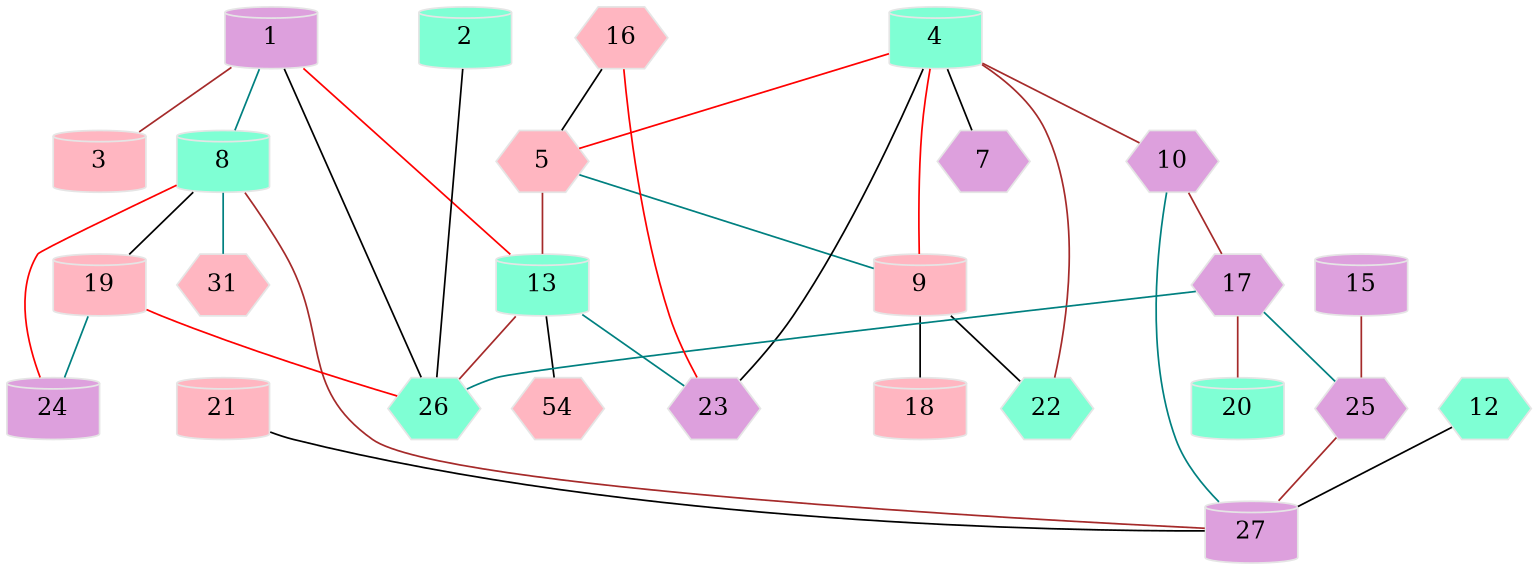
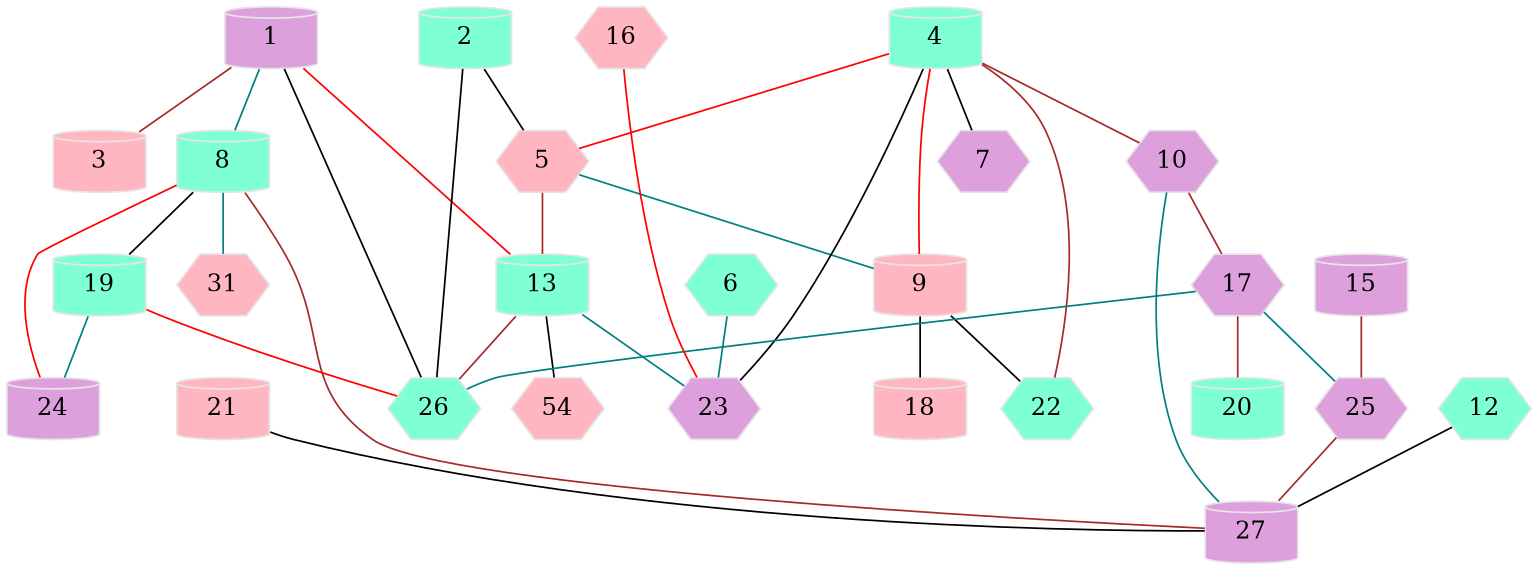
  graph {
    node [color=gray90 fillcolor=aquamarine shape=cylinder style=filled]
    edge [color=black weight=1.0]
    3 [fillcolor=lightpink]
    1 [fillcolor=plum]
    8
    13
    26 [shape=hexagon]
    n6 [fillcolor=lightpink label=31 shape=hexagon]
-   19 [fillcolor=lightpink]
+   19
    24 [fillcolor=plum]
    27 [fillcolor=plum]
    23 [fillcolor=plum shape=hexagon]
    n11 [fillcolor=lightpink label=54 shape=hexagon]
    2
    5 [fillcolor=lightpink shape=hexagon]
    9 [fillcolor=lightpink]
    4
    7 [fillcolor=plum shape=hexagon]
    10 [fillcolor=plum shape=hexagon]
    22 [shape=hexagon]
    18 [fillcolor=lightpink]
    17 [fillcolor=plum shape=hexagon]
+   6 [shape=hexagon]
    25 [fillcolor=plum shape=hexagon]
    20
    12 [shape=hexagon]
    15 [fillcolor=plum]
    16 [fillcolor=lightpink shape=hexagon]
    21 [fillcolor=lightpink]
    1 -- 3 [color=brown]
    1 -- 8 [color=teal]
    1 -- 13 [color=red]
    1 -- 26
    8 -- n6 [color=teal]
    8 -- 19
    8 -- 24 [color=red]
    8 -- 27 [color=brown]
    13 -- 26 [color=brown]
    13 -- 23 [color=teal]
    13 -- n11
    19 -- 26 [color=red]
    19 -- 24 [color=teal]
    2 -- 26
-   16 -- 5
+   2 -- 5
    5 -- 13 [color=brown]
    5 -- 9 [color=teal]
    9 -- 22
    9 -- 18
    4 -- 23
    4 -- 5 [color=red]
    4 -- 9 [color=red]
    4 -- 7
    4 -- 10 [color=brown]
    4 -- 22 [color=brown]
    10 -- 27 [color=teal]
    10 -- 17 [color=brown]
    17 -- 26 [color=teal]
    17 -- 25 [color=teal]
    17 -- 20 [color=brown]
+   6 -- 23 [color=teal]
    25 -- 27 [color=brown weight=2.0]
    12 -- 27
    15 -- 25 [color=brown]
    16 -- 23 [color=red]
    21 -- 27
  }
